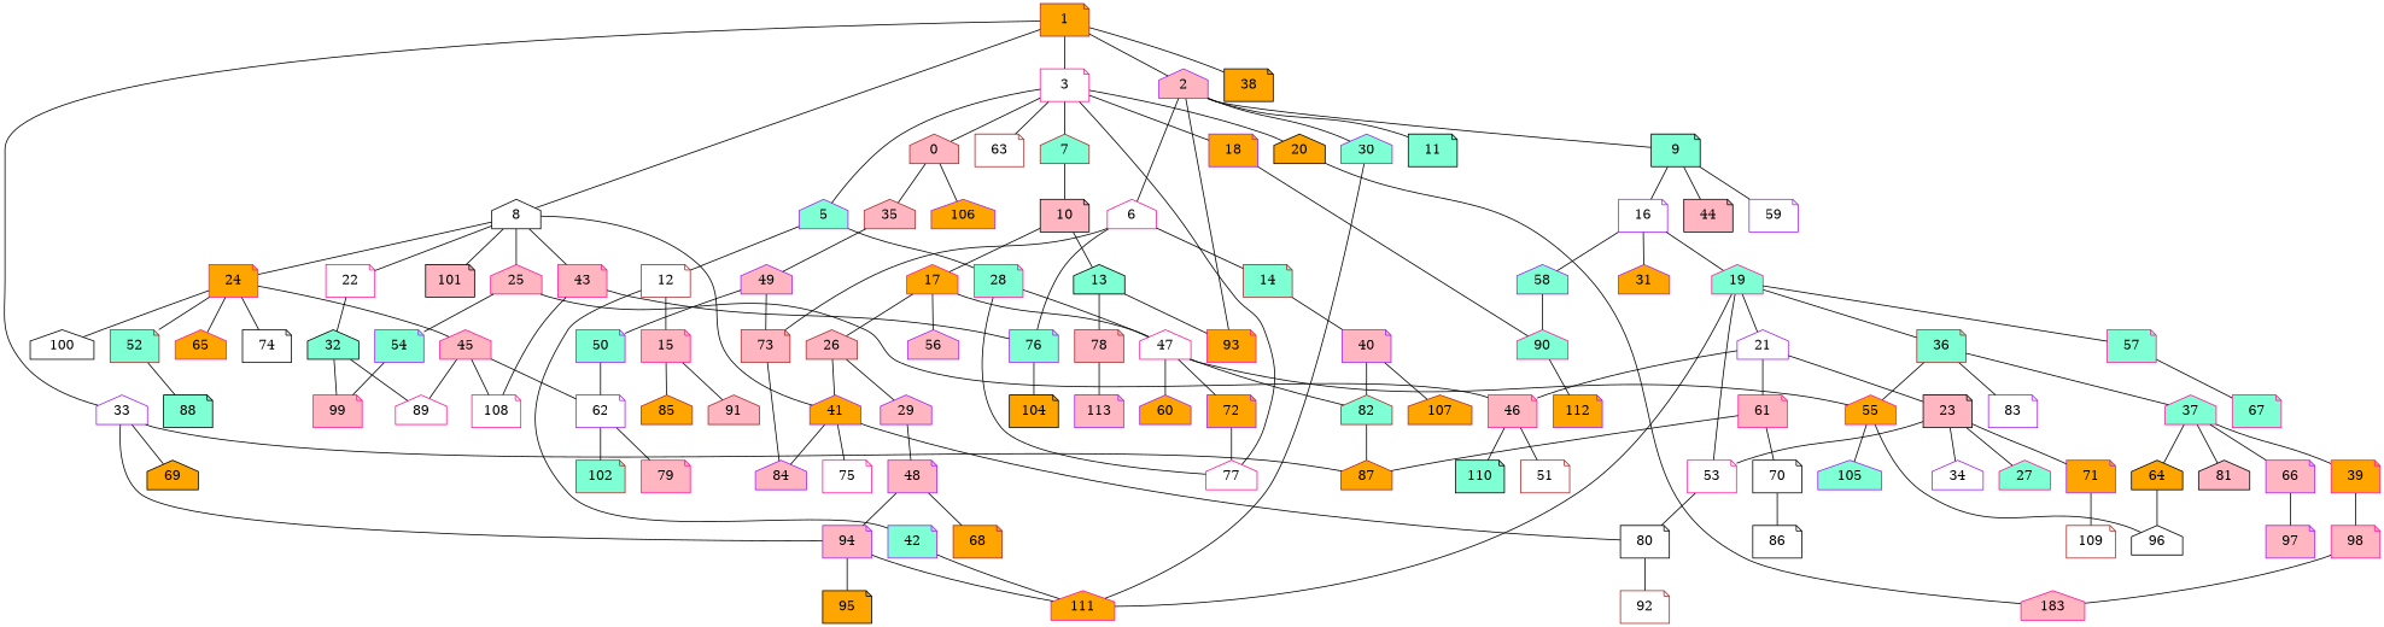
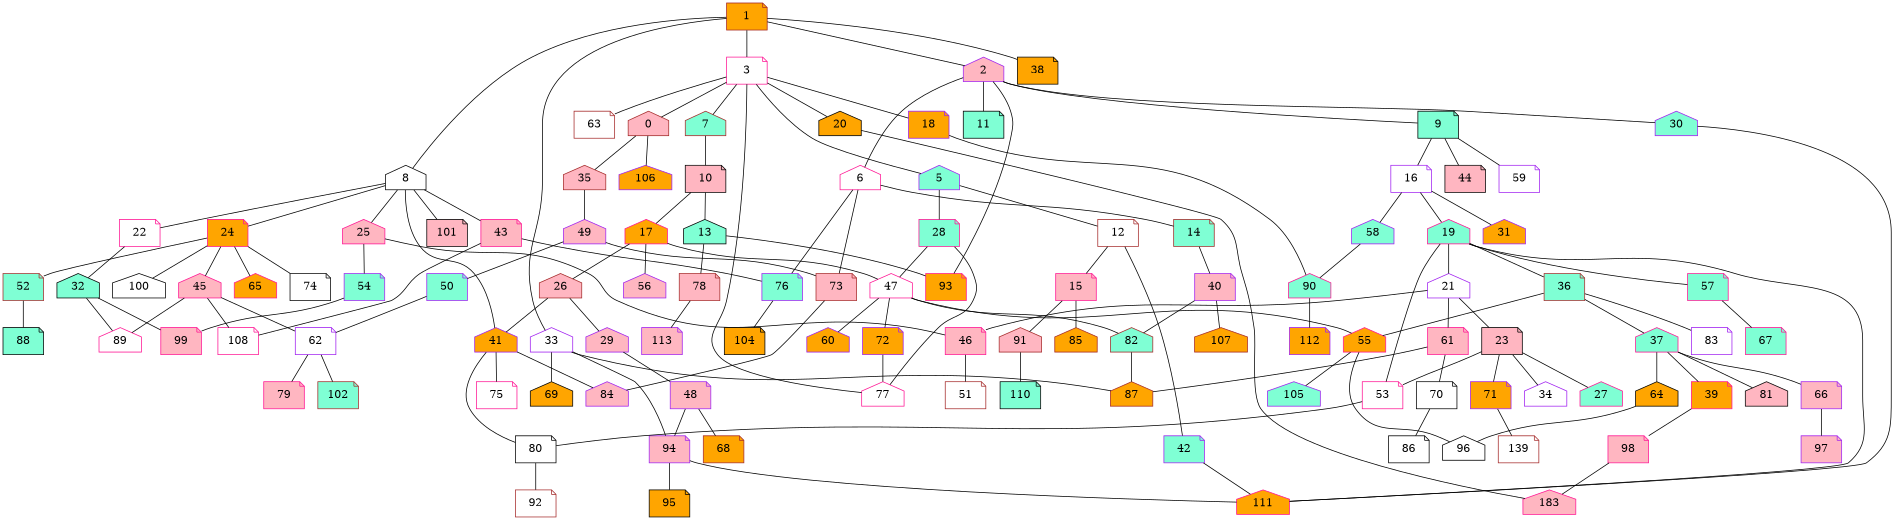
  graph {
    node [color=purple fillcolor=lightpink shape=note style=filled]
    1 [color=brown fillcolor=orange]
    2 [shape=house]
    3 [color=deeppink fillcolor=white]
    8 [color=black fillcolor=white shape=house]
    33 [fillcolor=white shape=house]
    38 [color=black fillcolor=orange]
    6 [color=deeppink fillcolor=white shape=house]
    9 [color=black fillcolor=aquamarine]
    11 [color=black fillcolor=aquamarine]
    30 [fillcolor=aquamarine shape=house]
    93 [color=deeppink fillcolor=orange]
    n12 [color=brown label=0 shape=house]
    5 [fillcolor=aquamarine shape=house]
    7 [color=brown fillcolor=aquamarine shape=house]
    18 [fillcolor=orange]
    20 [color=black fillcolor=orange shape=house]
    63 [color=brown fillcolor=white]
    77 [color=deeppink fillcolor=white shape=house]
    22 [color=deeppink fillcolor=white]
    24 [color=deeppink fillcolor=orange]
    25 [color=deeppink shape=house]
    41 [fillcolor=orange shape=house]
    43 [color=deeppink]
    101 [color=black]
    69 [color=black fillcolor=orange shape=house]
    87 [color=brown fillcolor=orange shape=house]
    94
    14 [color=brown fillcolor=aquamarine]
    73 [color=brown]
    76 [fillcolor=aquamarine]
    16 [fillcolor=white]
    44 [color=black]
    59 [fillcolor=white]
    111 [color=deeppink fillcolor=orange shape=house]
    35 [color=brown shape=house]
    106 [fillcolor=orange shape=house]
    12 [color=brown fillcolor=white]
    28 [color=deeppink fillcolor=aquamarine]
    10 [color=black]
    90 [color=deeppink fillcolor=aquamarine shape=house]
    n41 [color=deeppink label=183 shape=house]
    49 [shape=house]
    15 [color=deeppink]
    42 [fillcolor=aquamarine]
    47 [color=deeppink fillcolor=white shape=house]
    40
    84 [shape=house]
    104 [color=black fillcolor=orange]
    13 [color=black fillcolor=aquamarine shape=house]
    17 [color=deeppink fillcolor=orange shape=house]
    32 [color=black fillcolor=aquamarine shape=house]
    45 [color=deeppink shape=house]
    52 [color=brown fillcolor=aquamarine]
    65 [color=deeppink fillcolor=orange shape=house]
    74 [color=black fillcolor=white]
    100 [color=black fillcolor=white shape=house]
    46 [color=deeppink]
    54 [fillcolor=aquamarine]
    75 [color=deeppink fillcolor=white]
    80 [color=black fillcolor=white]
    108 [color=deeppink fillcolor=white]
    19 [color=deeppink fillcolor=aquamarine shape=house]
    31 [fillcolor=orange shape=house]
    58 [fillcolor=aquamarine shape=house]
    78 [color=brown]
    26 [color=brown shape=house]
    56 [shape=house]
    85 [color=brown fillcolor=orange shape=house]
    91 [color=brown shape=house]
    113
    82 [color=brown fillcolor=aquamarine shape=house]
    107 [color=brown fillcolor=orange shape=house]
    110 [color=black fillcolor=aquamarine]
    21 [fillcolor=white shape=house]
    36 [color=brown fillcolor=aquamarine]
    53 [color=deeppink fillcolor=white]
    57 [color=deeppink fillcolor=aquamarine]
    29 [shape=house]
    55 [color=deeppink fillcolor=orange shape=house]
    60 [fillcolor=orange shape=house]
    72 [fillcolor=orange]
    112 [fillcolor=orange]
    23 [color=black]
    61 [color=deeppink]
    37 [color=deeppink fillcolor=aquamarine shape=house]
    83 [fillcolor=white]
    67 [color=deeppink fillcolor=aquamarine]
    27 [color=deeppink fillcolor=aquamarine shape=house]
    34 [fillcolor=white shape=house]
    71 [fillcolor=orange]
    51 [color=brown fillcolor=white]
    70 [color=black fillcolor=white]
    89 [color=deeppink fillcolor=white shape=house]
    99 [color=deeppink]
-   109 [color=brown fillcolor=white]
+   109 [color=brown fillcolor=white label=139]
    62 [fillcolor=white]
    88 [color=black fillcolor=aquamarine]
    48
    68 [color=brown fillcolor=orange]
    95 [color=black fillcolor=orange]
    50 [fillcolor=aquamarine]
    39 [color=deeppink fillcolor=orange]
    64 [color=black fillcolor=orange shape=house]
    66
    81 [color=black shape=house]
    96 [color=black fillcolor=white shape=house]
    105 [fillcolor=aquamarine shape=house]
    98 [color=deeppink]
    97
    92 [color=brown fillcolor=white]
    79 [color=deeppink]
    102 [color=brown fillcolor=aquamarine]
    86 [color=black fillcolor=white]
    1 -- 2
    1 -- 3
    1 -- 8
    1 -- 33
    1 -- 38
    2 -- 6
    2 -- 9
    2 -- 11
    2 -- 30
    2 -- 93
    3 -- n12
    3 -- 5
    3 -- 7
    3 -- 18
    3 -- 20
    3 -- 63
    3 -- 77
    8 -- 22
    8 -- 24
    8 -- 25
    8 -- 41
    8 -- 43
    8 -- 101
    33 -- 69
    33 -- 87
    33 -- 94
    6 -- 14
    6 -- 73
    6 -- 76
    9 -- 16
    9 -- 44
    9 -- 59
    30 -- 111
    n12 -- 35
    n12 -- 106
    5 -- 12
    5 -- 28
    7 -- 10
    18 -- 90
    20 -- n41
    22 -- 32
    24 -- 45
    24 -- 52
    24 -- 65
    24 -- 74
    24 -- 100
    25 -- 46
    25 -- 54
    41 -- 84
    41 -- 75
    41 -- 80
    43 -- 76
    43 -- 108
    94 -- 111
    94 -- 95
    14 -- 40
    73 -- 84
    76 -- 104
    16 -- 19
    16 -- 31
    16 -- 58
    35 -- 49
    12 -- 15
    12 -- 42
    28 -- 77
    28 -- 47
    10 -- 13
    10 -- 17
    90 -- 112
    49 -- 73
    49 -- 50
    15 -- 85
    15 -- 91
    42 -- 111
    47 -- 82
    47 -- 55
    47 -- 60
    47 -- 72
    40 -- 82
    40 -- 107
    13 -- 93
    13 -- 78
    17 -- 47
    17 -- 26
    17 -- 56
    32 -- 89
    32 -- 99
    45 -- 108
    45 -- 89
    45 -- 62
    52 -- 88
    46 -- 51
    54 -- 99
    80 -- 92
    19 -- 111
    19 -- 21
    19 -- 36
    19 -- 53
    19 -- 57
    58 -- 90
    78 -- 113
    26 -- 41
    26 -- 29
-   46 -- 110
+   91 -- 110
    82 -- 87
    21 -- 46
    21 -- 23
    21 -- 61
    36 -- 55
    36 -- 37
    36 -- 83
    53 -- 80
    57 -- 67
    29 -- 48
    55 -- 96
    55 -- 105
    72 -- 77
    23 -- 53
    23 -- 27
    23 -- 34
    23 -- 71
    61 -- 87
    61 -- 70
    37 -- 39
    37 -- 64
    37 -- 66
    37 -- 81
    71 -- 109
    70 -- 86
    62 -- 79
    62 -- 102
    48 -- 94
    48 -- 68
    50 -- 62
    39 -- 98
    64 -- 96
    66 -- 97
    98 -- n41
  }
